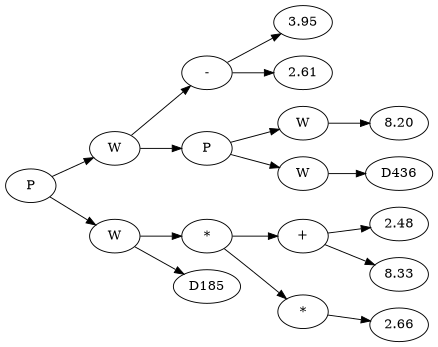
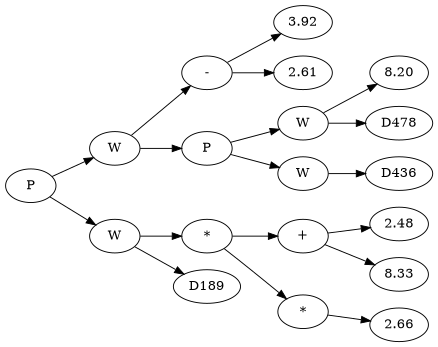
  digraph {
    rankdir=LR
    n1 [label=P]
    n2 [label=W]
    n3 [label=W]
    n4 [label="-"]
    n5 [label=P]
    n6 [label="*"]
-   n7 [label=D185]
-   n8 [label=3.95]
+   n7 [label=D189]
+   n8 [label=3.92]
    n9 [label=2.61]
    n10 [label=W]
    n11 [label=W]
    n12 [label=8.20]
+   n13 [label=D478]
    n14 [label=D436]
    n15 [label="+"]
    n16 [label="*"]
    n17 [label=2.48]
    n18 [label=8.33]
    n19 [label=2.66]
    n1 -> n2
    n1 -> n3
    n2 -> n4
    n2 -> n5
    n3 -> n6
    n3 -> n7
    n4 -> n8
    n4 -> n9
    n5 -> n10
    n5 -> n11
    n6 -> n15
    n6 -> n16
    n10 -> n12
+   n10 -> n13
    n11 -> n14
    n15 -> n17
    n15 -> n18
    n16 -> n19
  }
